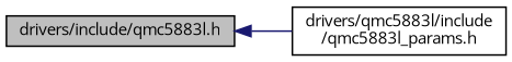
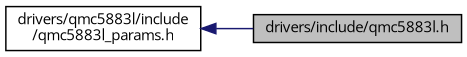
  digraph {
    rankdir=LR
    fontname="Open Sans"
    node [color=black fontname="Open Sans" fontsize=10 shape=record style=filled]
    n1 [fillcolor=grey75 fontcolor=black height=0.2 label="drivers/include/qmc5883l.h" width=0.4]
    n2 [fillcolor=white height=0.2 label="drivers/qmc5883l/include\l/qmc5883l_params.h" width=0.4]
-   n1 -> n2 [color=midnightblue dir=back fontname="Open Sans" fontsize=10 labelfontname=Helvetica labelfontsize=10 style=solid]
+   n2 -> n1 [color=midnightblue dir=back fontname="Open Sans" fontsize=10 labelfontname=Helvetica labelfontsize=10 style=solid]
  }
